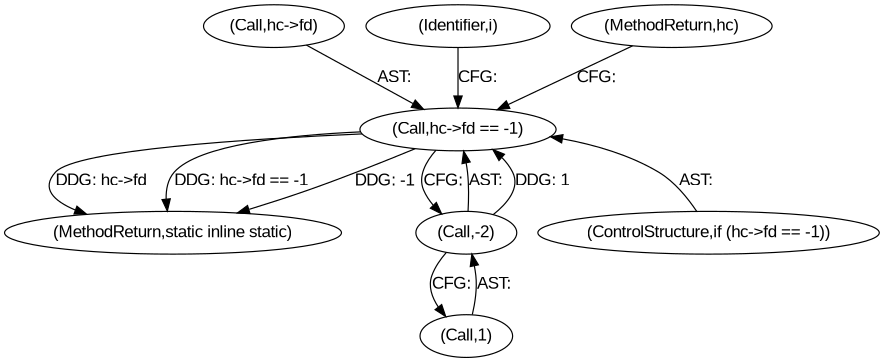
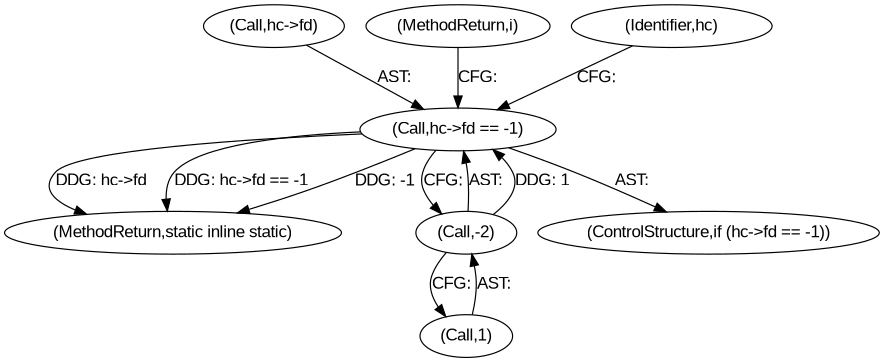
  digraph {
    fontname="Liberation Sans"
    node [fontname="Liberation Sans"]
    edge [fontname="Liberation Sans"]
    n1 [label="(Call,hc->fd == -1)"]
    n2 [label="(Call,-2)"]
    n3 [label="(MethodReturn,static inline static)"]
    n4 [label="(ControlStructure,if (hc->fd == -1))"]
    n5 [label="(Call,1)"]
    n6 [label="(Call,hc->fd)"]
-   n7 [label="(Identifier,i)"]
-   n8 [label="(MethodReturn,hc)"]
+   n7 [label="(MethodReturn,i)"]
+   n8 [label="(Identifier,hc)"]
    n1 -> n2 [label="CFG: "]
    n1 -> n3 [label="DDG: hc->fd"]
    n1 -> n3 [label="DDG: hc->fd == -1"]
    n1 -> n3 [label="DDG: -1"]
-   n4 -> n1 [label="AST: "]
+   n1 -> n4 [label="AST: "]
    n2 -> n1 [label="AST: "]
    n2 -> n1 [label="DDG: 1"]
    n2 -> n5 [label="CFG: "]
    n5 -> n2 [label="AST: "]
    n6 -> n1 [label="AST: "]
    n7 -> n1 [label="CFG: "]
    n8 -> n1 [label="CFG: "]
  }
